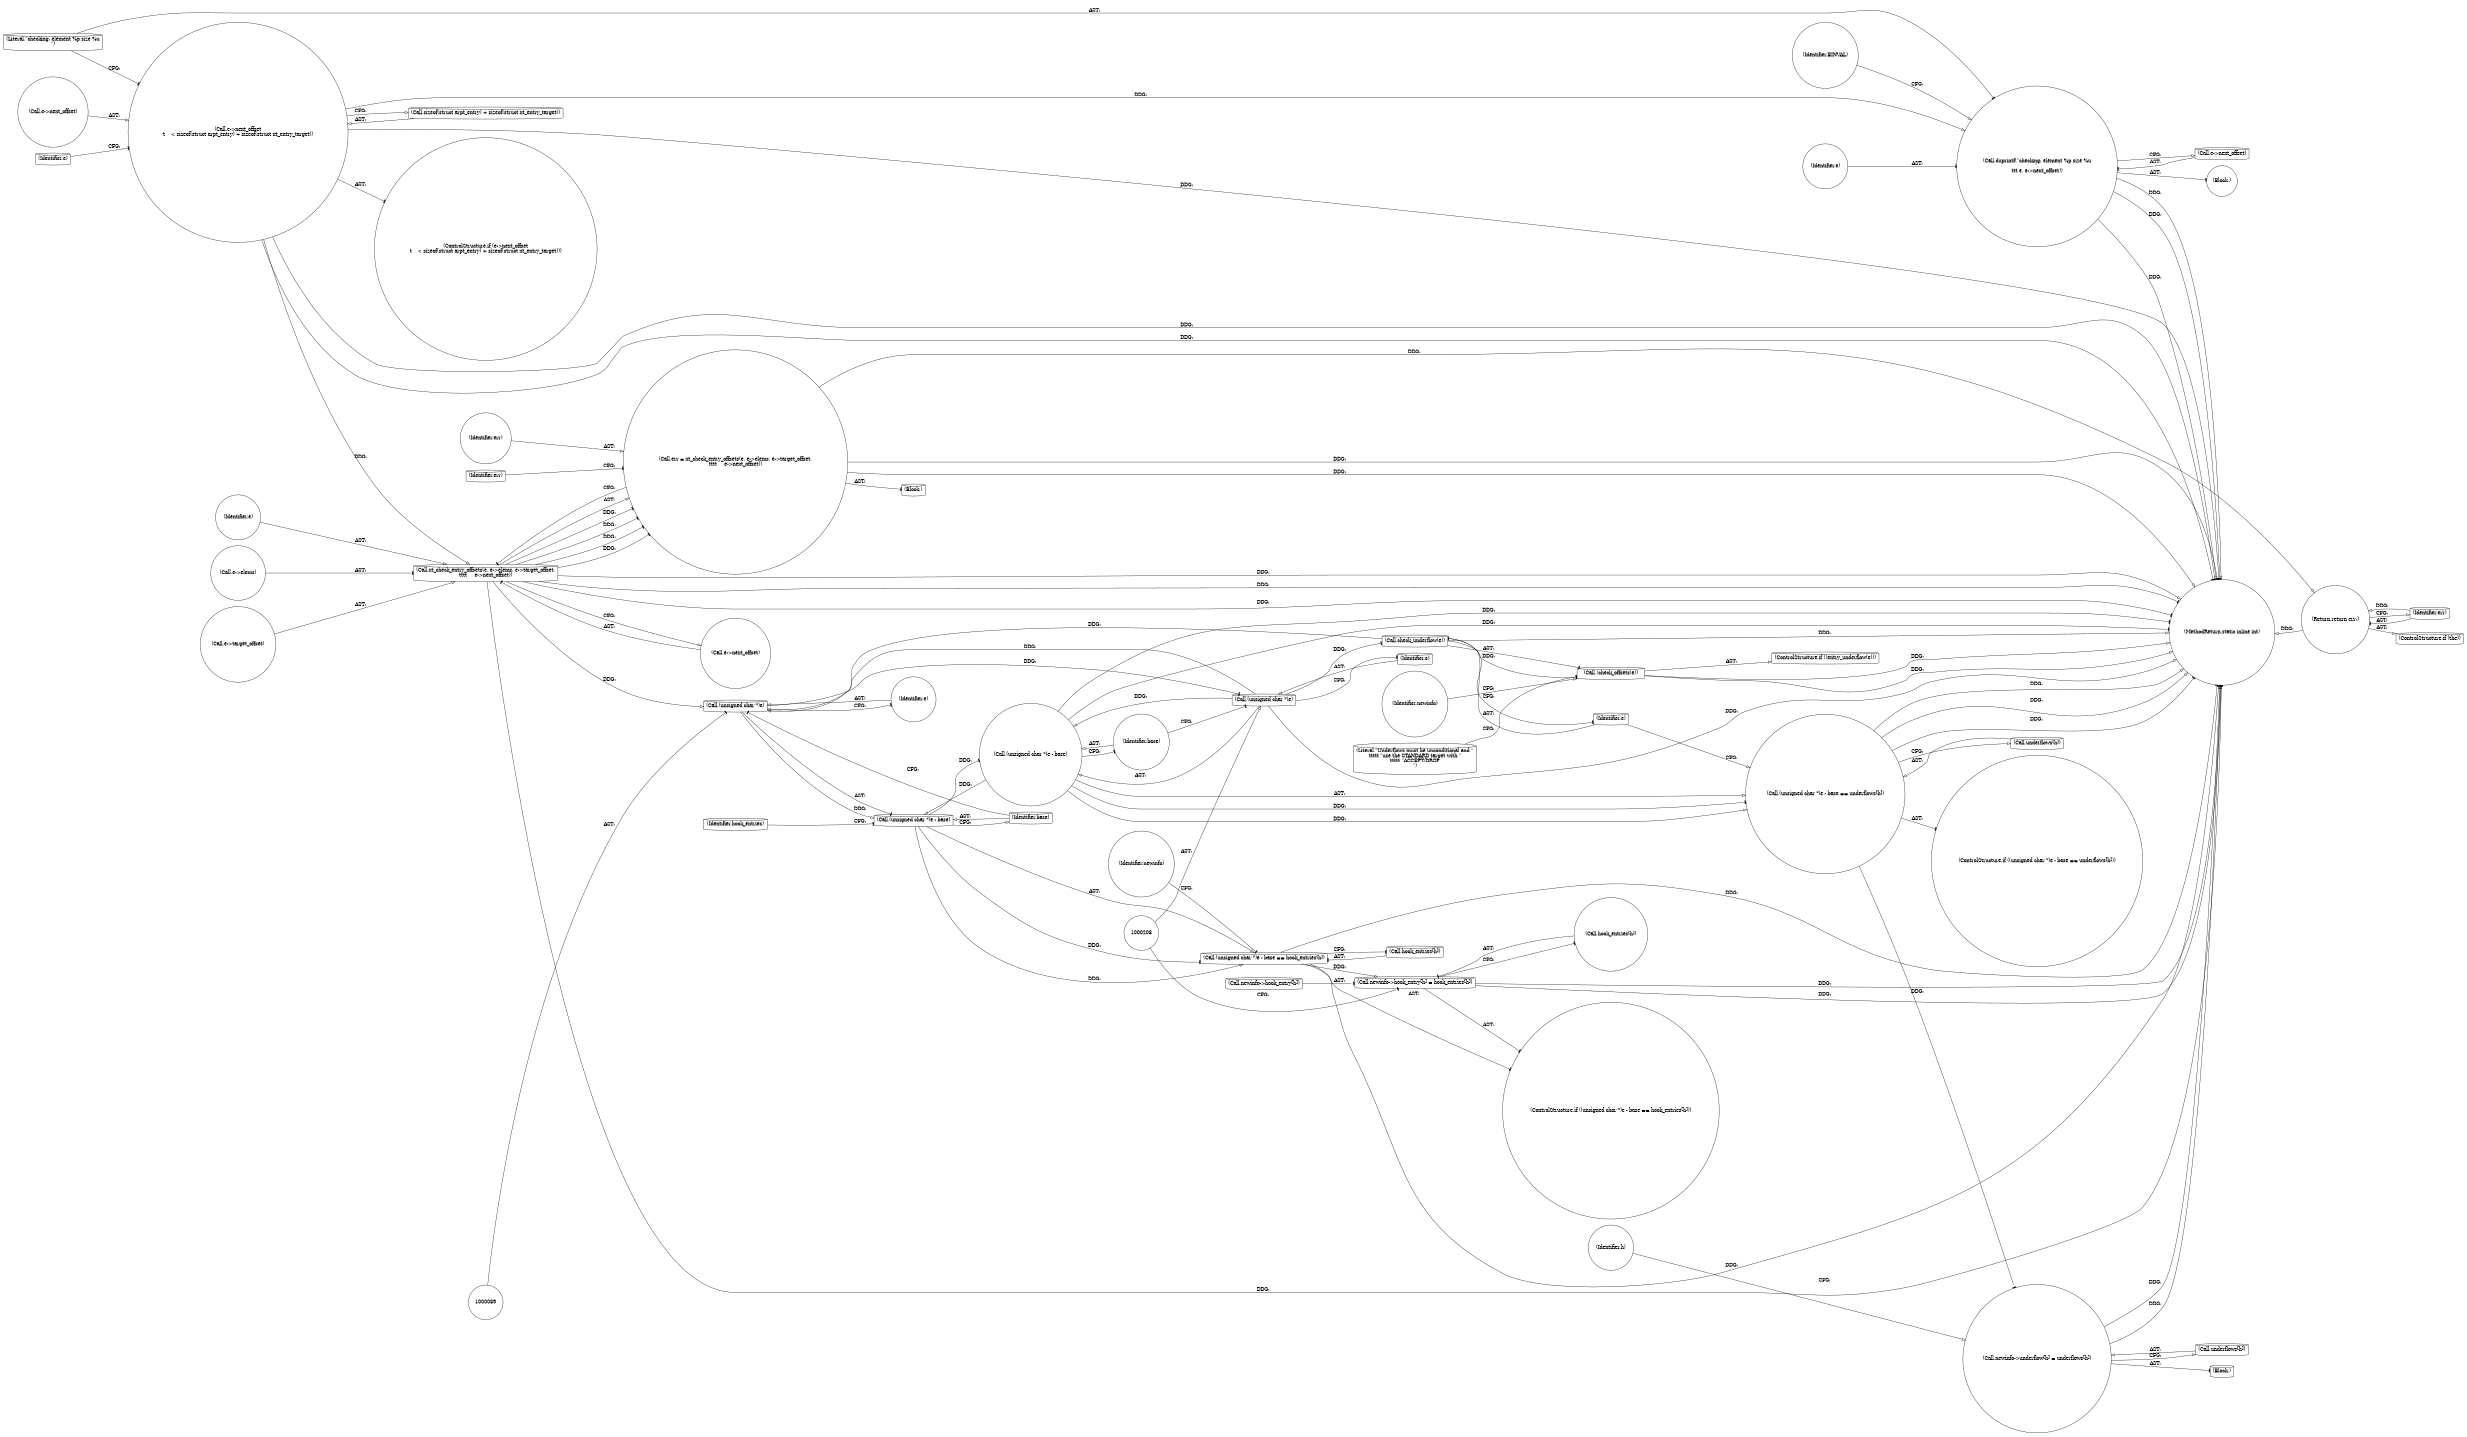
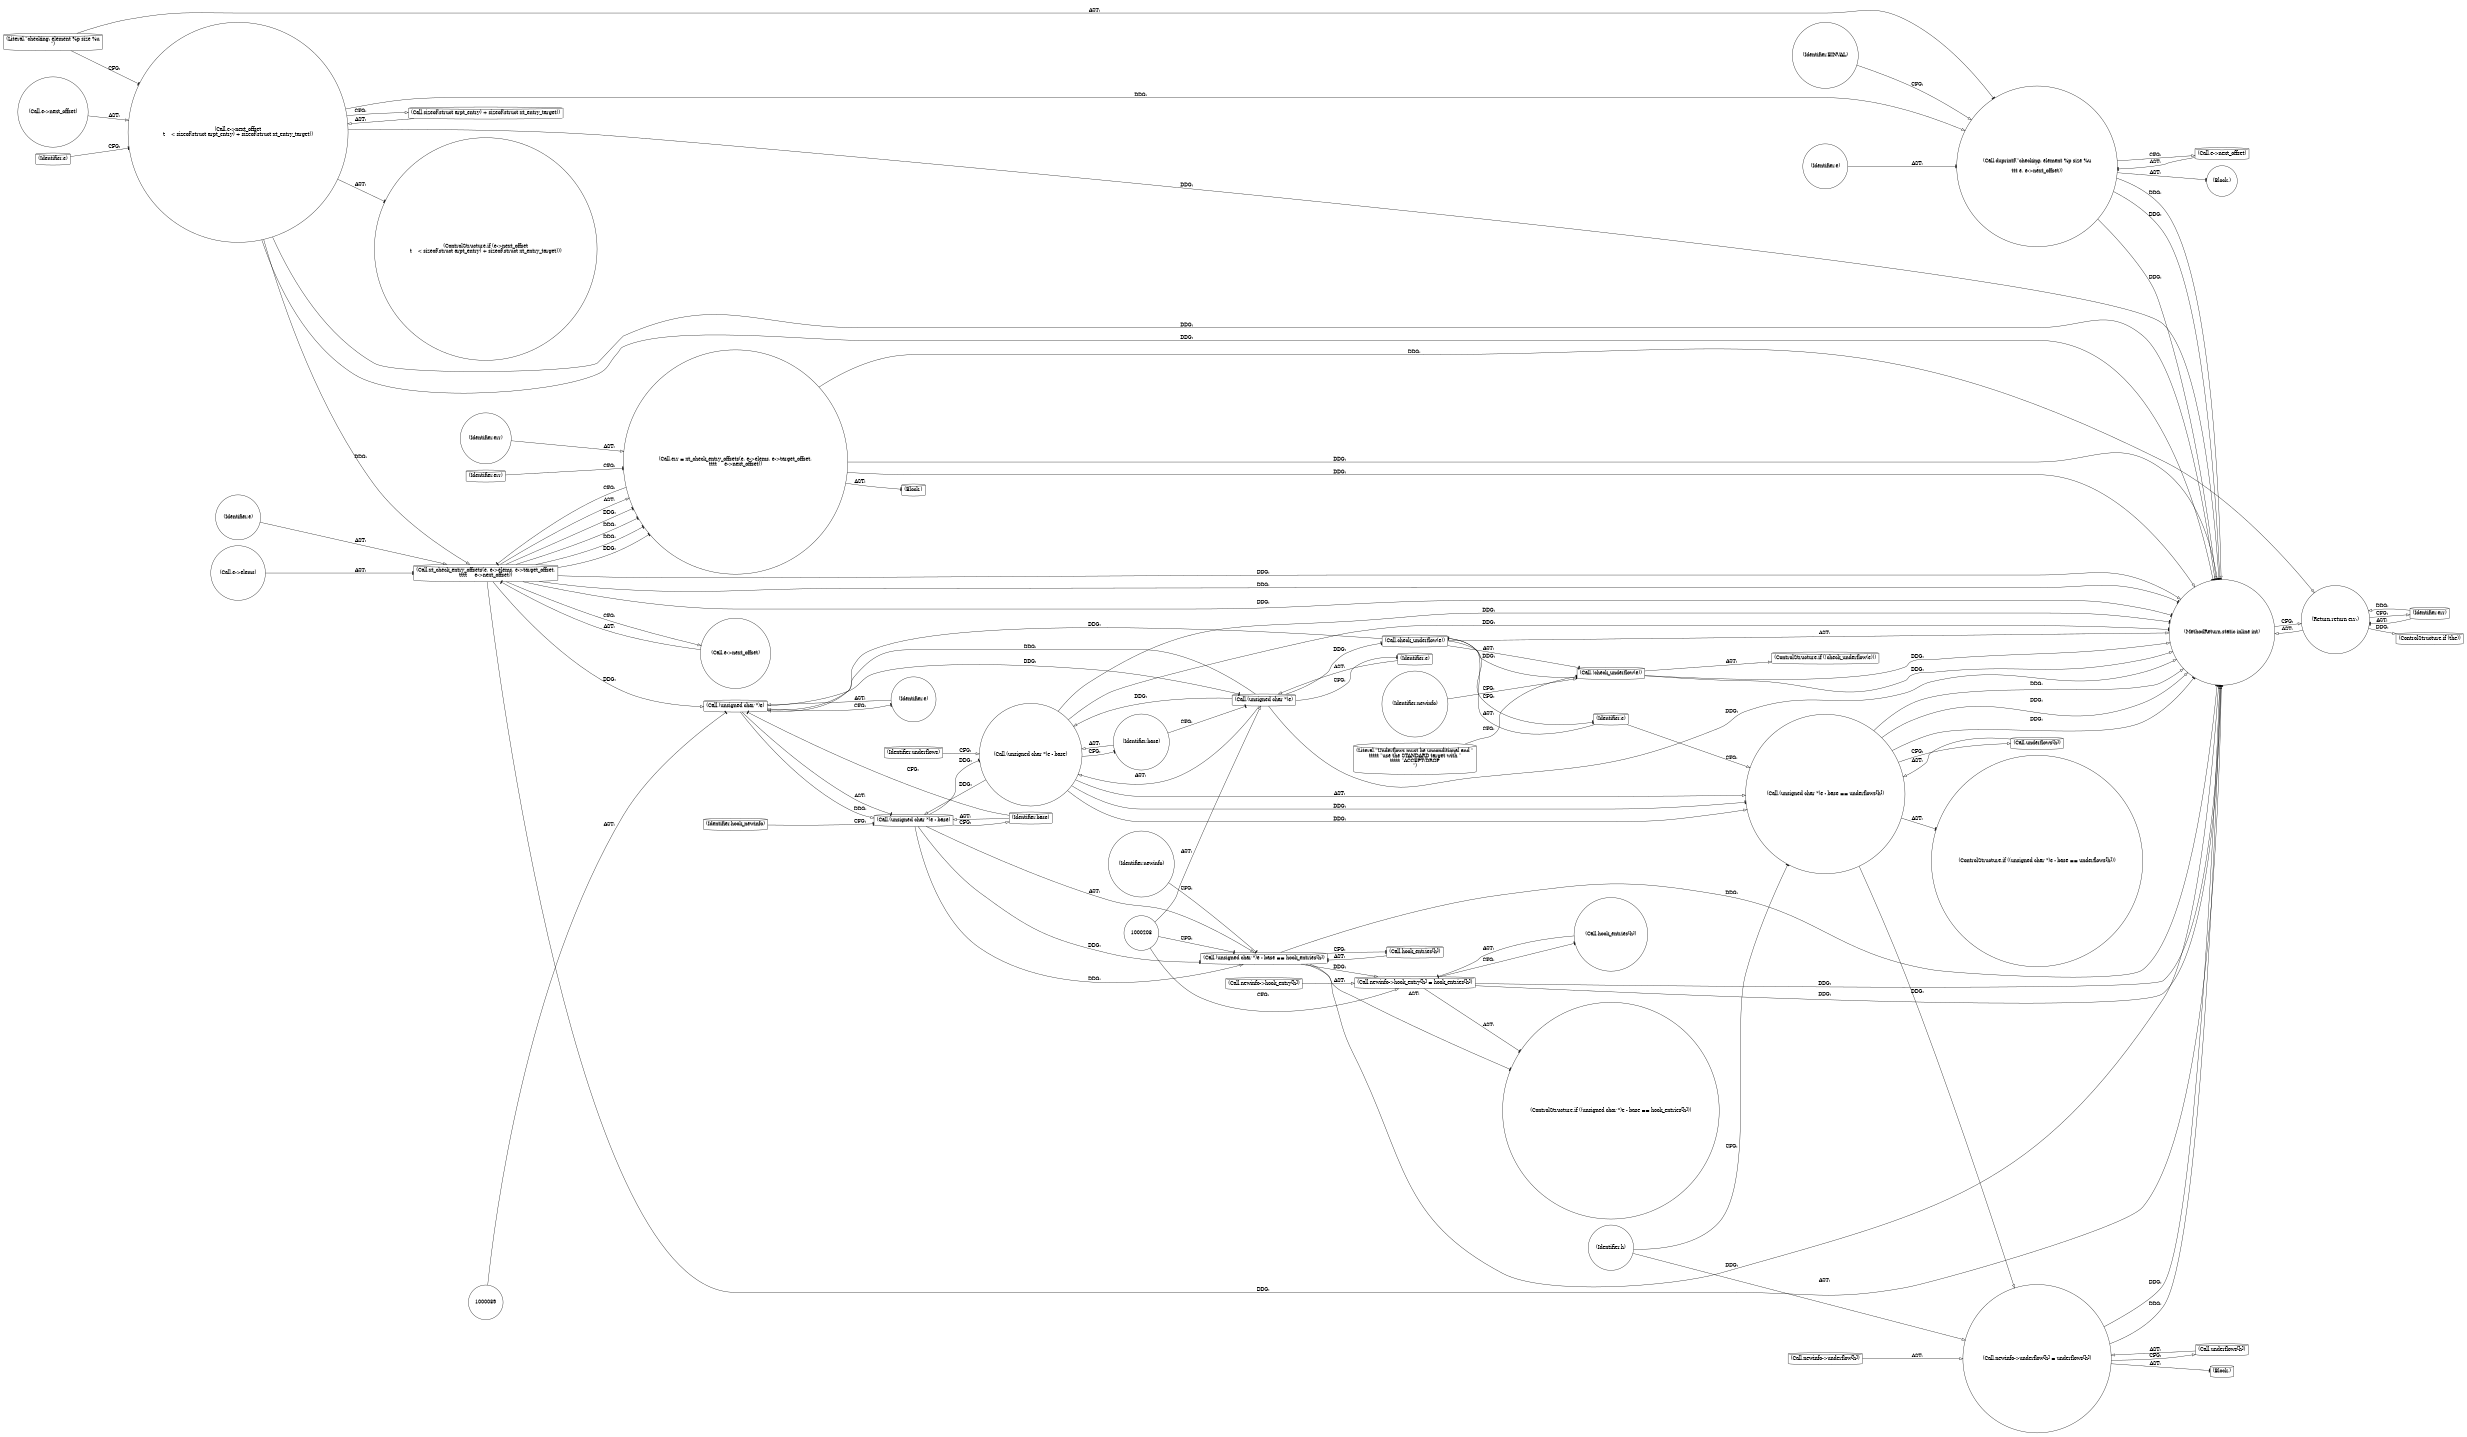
  digraph {
    rankdir=LR
    node [shape=cylinder]
    edge [arrowhead=onormal]
    n1 [label="(Call,e->next_offset\n\t    < sizeof(struct arpt_entry) + sizeof(struct xt_entry_target))" shape=circle]
    n2 [label="(Call,duprintf(\"checking: element %p size %u\n\",\n\t\t\t e, e->next_offset))" shape=circle]
    n3 [label="(Call,xt_check_entry_offsets(e, e->elems, e->target_offset,\n\t\t\t\t     e->next_offset))"]
    n4 [label="(Call,sizeof(struct arpt_entry) + sizeof(struct xt_entry_target))"]
    n5 [label="(ControlStructure,if (e->next_offset\n\t    < sizeof(struct arpt_entry) + sizeof(struct xt_entry_target)))" shape=circle]
    n6 [label="(MethodReturn,static inline int)" shape=circle]
    n7 [label="(Call,e->next_offset)"]
    n8 [label="(Block,)" shape=circle]
    n9 [label="(Call,err = xt_check_entry_offsets(e, e->elems, e->target_offset,\n\t\t\t\t     e->next_offset))" shape=circle]
    n10 [label="(Call,(unsigned char *)e)"]
    n11 [label="(Call,e->next_offset)" shape=circle]
    n12 [label="(Return,return err;)" shape=circle]
    n13 [label="(Block,)"]
    n14 [label="(Call,(unsigned char *)e - base)"]
    n15 [label="(Call,(unsigned char *)e)"]
    n16 [label="(Identifier,e)" shape=circle]
    n17 [label="(Identifier,err)"]
    n18 [label="(ControlStructure,if (the))"]
    n19 [label="(Call,(unsigned char *)e - base == hook_entries[h])"]
    n20 [label="(Call,(unsigned char *)e - base)" shape=circle]
    n21 [label="(Identifier,base)"]
    n22 [label="(Call,check_underflow(e))"]
    n23 [label="(Identifier,e)"]
    n24 [label="(Call,newinfo->hook_entry[h] = hook_entries[h])"]
    n25 [label="(Call,hook_entries[h])"]
    n26 [label="(ControlStructure,if ((unsigned char *)e - base == hook_entries[h]))" shape=circle]
    n27 [label="(Call,(unsigned char *)e - base == underflows[h])" shape=circle]
    n28 [label="(Identifier,base)" shape=circle]
    n29 [label="(Call,hook_entries[h])" shape=circle]
    n30 [label="(Call,newinfo->underflow[h] = underflows[h])" shape=circle]
    n31 [label="(ControlStructure,if ((unsigned char *)e - base == underflows[h]))" shape=circle]
    n32 [label="(Call,underflows[h])"]
    n33 [label="(Block,)"]
    n34 [label="(Call,underflows[h])"]
-   n35 [label="(Call,!check_offsets(e))"]
+   n35 [label="(Call,!check_underflow(e))"]
    n36 [label="(Identifier,e)"]
-   n37 [label="(ControlStructure,if (!entry_underflow(e)))"]
+   n37 [label="(ControlStructure,if (!check_underflow(e)))"]
    n38 [label="(Identifier,e)" shape=circle]
+   n39 [label="(Call,newinfo->underflow[h])"]
+   n40 [label="(Identifier,underflows)"]
    n41 [label="(Identifier,err)"]
    n42 [label="(Identifier,newinfo)" shape=circle]
    n43 [label="(Identifier,e)"]
-   n44 [label="(Call,e->target_offset)" shape=circle]
    n45 [label="(Identifier,EINVAL)" shape=circle]
    n46 [label="(Literal,\"Underflows must be unconditional and \"\n\t\t\t\t\t \"use the STANDARD target with \"\n\t\t\t\t\t \"ACCEPT/DROP\n\")"]
    n47 [label="(Call,newinfo->hook_entry[h])"]
    n48 [label="(Identifier,h)" shape=circle]
    n49 [label="(Identifier,newinfo)" shape=circle]
    n50 [label="(Identifier,e)" shape=circle]
    n51 [label="(Literal,\"checking: element %p size %u\n\")"]
    n52 [label="(Call,e->elems)" shape=circle]
    n53 [label="(Call,e->next_offset)" shape=circle]
-   n54 [label="(Identifier,hook_entries)"]
+   n54 [label="(Identifier,hook_newinfo)"]
    n55 [label="(Identifier,err)" shape=circle]
    n56 [label=1000089 shape=circle]
    1000208 [shape=circle]
    n1 -> n2 [label="DDG: "]
    n1 -> n3 [label="DDG: "]
    n1 -> n4 [label="CFG: "]
    n1 -> n5 [arrowhead=tee label="AST: "]
    n1 -> n6 [arrowhead=tee label="DDG: "]
    n1 -> n6 [arrowhead=tee label="DDG: "]
    n1 -> n6 [arrowhead=tee label="DDG: "]
    n2 -> n6 [label="DDG: "]
    n2 -> n6 [arrowhead=tee label="DDG: "]
    n2 -> n6 [label="DDG: "]
    n2 -> n7 [label="CFG: "]
    n2 -> n8 [arrowhead=tee label="AST: "]
    n3 -> n6 [arrowhead=tee label="DDG: "]
    n3 -> n6 [label="DDG: "]
    n3 -> n6 [arrowhead=tee label="DDG: "]
    n3 -> n6 [arrowhead=tee label="DDG: "]
    n3 -> n9 [label="AST: "]
    n3 -> n9 [arrowhead=tee label="DDG: "]
    n3 -> n9 [arrowhead=tee label="DDG: "]
    n3 -> n9 [arrowhead=tee label="DDG: "]
    n3 -> n9 [arrowhead=tee label="DDG: "]
    n3 -> n10 [label="DDG: "]
    n3 -> n11 [label="CFG: "]
    n4 -> n1 [label="AST: "]
+   n6 -> n12 [label="CFG: "]
    n7 -> n2 [arrowhead=tee label="AST: "]
    n9 -> n3 [arrowhead=tee label="CFG: "]
    n9 -> n6 [arrowhead=tee label="DDG: "]
    n9 -> n6 [label="DDG: "]
    n9 -> n12 [label="DDG: "]
    n9 -> n13 [arrowhead=tee label="AST: "]
    n10 -> n14 [arrowhead=tee label="AST: "]
    n10 -> n14 [label="DDG: "]
    n10 -> n15 [arrowhead=tee label="DDG: "]
    n10 -> n16 [arrowhead=tee label="CFG: "]
    n11 -> n3 [arrowhead=tee label="AST: "]
-   n12 -> n6 [label="DDG: "]
+   n12 -> n6 [label="AST: "]
    n12 -> n17 [label="CFG: "]
-   n12 -> n18 [label="AST: "]
+   n12 -> n18 [label="DDG: "]
    n14 -> n19 [label="AST: "]
    n14 -> n19 [arrowhead=tee label="DDG: "]
    n14 -> n19 [label="DDG: "]
    n14 -> n20 [arrowhead=tee label="DDG: "]
    n14 -> n21 [label="CFG: "]
    n15 -> n6 [label="DDG: "]
    n15 -> n10 [label="DDG: "]
    n15 -> n20 [label="AST: "]
    n15 -> n20 [label="DDG: "]
    n15 -> n22 [arrowhead=tee label="DDG: "]
    n15 -> n23 [arrowhead=tee label="CFG: "]
    n16 -> n10 [label="AST: "]
    n17 -> n12 [arrowhead=tee label="AST: "]
    n17 -> n12 [label="DDG: "]
    n19 -> n6 [arrowhead=tee label="DDG: "]
    n19 -> n6 [arrowhead=tee label="DDG: "]
    n19 -> n24 [label="DDG: "]
    n19 -> n25 [arrowhead=tee label="CFG: "]
    n19 -> n26 [arrowhead=tee label="AST: "]
    n20 -> n6 [arrowhead=tee label="DDG: "]
    n20 -> n6 [arrowhead=tee label="DDG: "]
    n20 -> n14 [label="DDG: "]
    n20 -> n27 [label="AST: "]
    n20 -> n27 [arrowhead=tee label="DDG: "]
    n20 -> n27 [label="DDG: "]
    n20 -> n28 [arrowhead=tee label="CFG: "]
    n21 -> n10 [arrowhead=tee label="CFG: "]
    n21 -> n14 [label="AST: "]
-   n22 -> n6 [label="DDG: "]
+   n22 -> n6 [label="AST: "]
    n22 -> n10 [label="DDG: "]
    n22 -> n35 [arrowhead=tee label="AST: "]
    n22 -> n35 [arrowhead=tee label="DDG: "]
    n22 -> n36 [arrowhead=tee label="CFG: "]
    n23 -> n15 [label="AST: "]
    n24 -> n6 [arrowhead=tee label="DDG: "]
    n24 -> n6 [label="DDG: "]
    n24 -> n26 [arrowhead=tee label="AST: "]
    n24 -> n29 [arrowhead=tee label="CFG: "]
    n25 -> n19 [arrowhead=tee label="AST: "]
    n27 -> n6 [label="DDG: "]
    n27 -> n6 [label="DDG: "]
    n27 -> n6 [arrowhead=tee label="DDG: "]
-   n27 -> n30 [arrowhead=tee label="DDG: "]
+   n27 -> n30 [label="DDG: "]
    n27 -> n31 [arrowhead=tee label="AST: "]
    n27 -> n32 [label="CFG: "]
    n28 -> n15 [arrowhead=tee label="CFG: "]
    n28 -> n20 [label="AST: "]
    n29 -> n24 [arrowhead=tee label="AST: "]
    n30 -> n6 [label="DDG: "]
    n30 -> n6 [label="DDG: "]
    n30 -> n33 [arrowhead=tee label="AST: "]
    n30 -> n34 [label="CFG: "]
    n32 -> n27 [label="AST: "]
    n34 -> n30 [label="AST: "]
    n35 -> n6 [label="DDG: "]
    n35 -> n6 [label="DDG: "]
    n35 -> n37 [label="AST: "]
    n36 -> n22 [arrowhead=tee label="AST: "]
    n36 -> n27 [label="CFG: "]
    n38 -> n2 [arrowhead=tee label="AST: "]
+   n39 -> n30 [label="AST: "]
+   n40 -> n20 [label="CFG: "]
    n41 -> n9 [arrowhead=tee label="CFG: "]
    n42 -> n19 [arrowhead=tee label="CFG: "]
    n43 -> n1 [arrowhead=tee label="CFG: "]
-   n44 -> n3 [label="AST: "]
    n45 -> n2 [label="CFG: "]
    n46 -> n35 [arrowhead=tee label="CFG: "]
-   n47 -> n24 [arrowhead=tee label="AST: "]
-   n48 -> n30 [label="CFG: "]
+   n47 -> n24 [label="AST: "]
+   n48 -> n27 [arrowhead=tee label="CFG: "]
+   n48 -> n30 [label="AST: "]
    n49 -> n35 [label="CFG: "]
    n50 -> n3 [label="AST: "]
    n51 -> n1 [arrowhead=tee label="CFG: "]
    n51 -> n2 [arrowhead=tee label="AST: "]
    n52 -> n3 [arrowhead=tee label="AST: "]
    n53 -> n1 [label="AST: "]
    n54 -> n14 [arrowhead=tee label="CFG: "]
    n55 -> n9 [label="AST: "]
    n56 -> n10 [arrowhead=tee label="AST: "]
    1000208 -> n15 [label="AST: "]
-   1000208 -> n24 [arrowhead=tee label="CFG: "]
+   1000208 -> n19 [arrowhead=tee label="CFG: "]
+   1000208 -> n24 [label="CFG: "]
  }
